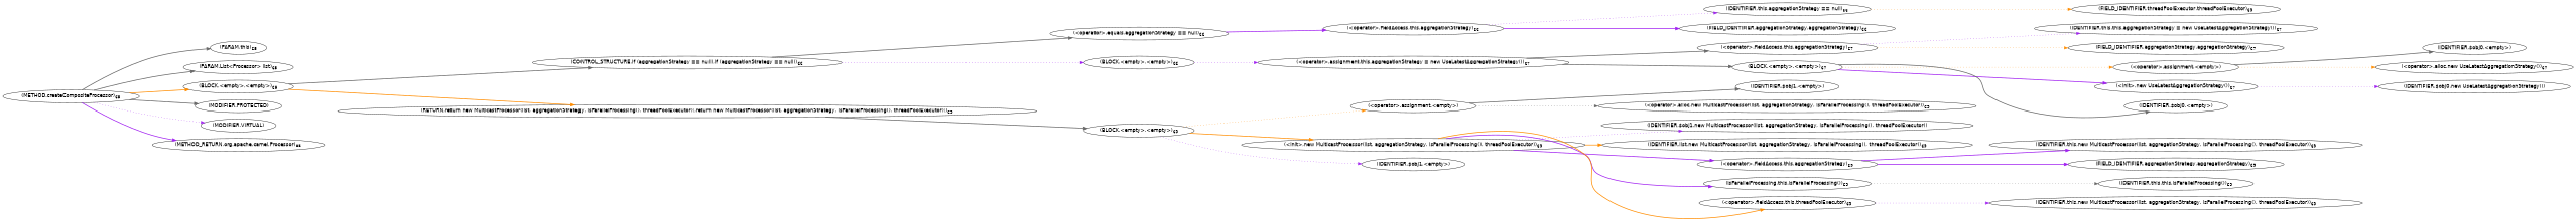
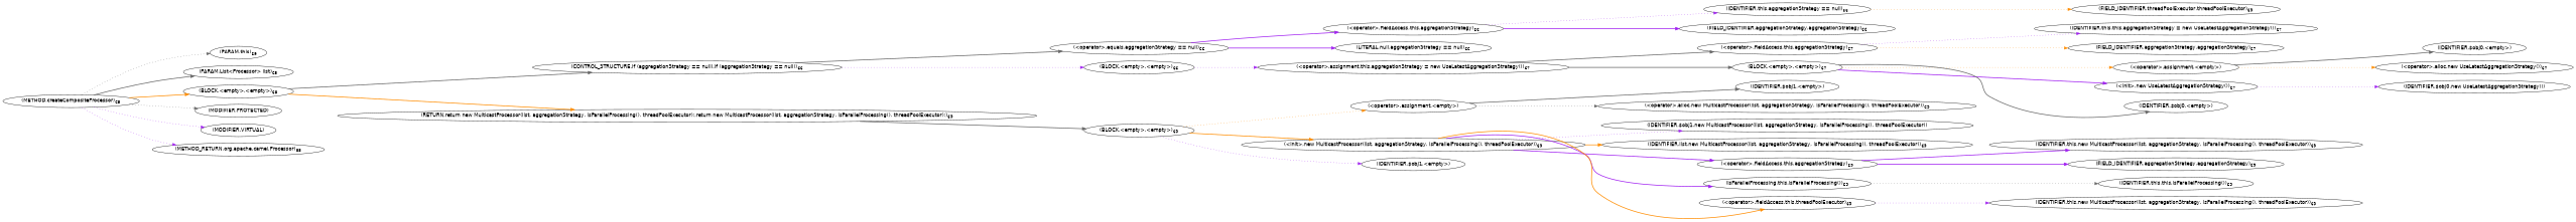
  digraph {
    fontname="DejaVu Sans"
    rankdir=LR
    node [fontname="DejaVu Sans"]
    edge [color=purple fontname="DejaVu Sans" style=bold]
    n1 [label=<(METHOD,createCompositeProcessor)<SUB>65</SUB>>]
    n2 [label=<(PARAM,this)<SUB>65</SUB>>]
    n3 [label=<(PARAM,List&lt;Processor&gt; list)<SUB>65</SUB>>]
    n4 [label=<(BLOCK,&lt;empty&gt;,&lt;empty&gt;)<SUB>65</SUB>>]
    n5 [label=<(MODIFIER,PROTECTED)>]
    n6 [label=<(MODIFIER,VIRTUAL)>]
    n7 [label=<(METHOD_RETURN,org.apache.camel.Processor)<SUB>85</SUB>>]
    n8 [label=<(CONTROL_STRUCTURE,if (aggregationStrategy == null),if (aggregationStrategy == null))<SUB>66</SUB>>]
    n9 [label=<(RETURN,return new MulticastProcessor(list, aggregationStrategy, isParallelProcessing(), threadPoolExecutor);,return new MulticastProcessor(list, aggregationStrategy, isParallelProcessing(), threadPoolExecutor);)<SUB>69</SUB>>]
    n10 [label=<(&lt;operator&gt;.equals,aggregationStrategy == null)<SUB>66</SUB>>]
    n11 [label=<(BLOCK,&lt;empty&gt;,&lt;empty&gt;)<SUB>66</SUB>>]
    n12 [label=<(BLOCK,&lt;empty&gt;,&lt;empty&gt;)<SUB>69</SUB>>]
    n13 [label=<(&lt;operator&gt;.fieldAccess,this.aggregationStrategy)<SUB>66</SUB>>]
+   n14 [label=<(LITERAL,null,aggregationStrategy == null)<SUB>66</SUB>>]
    n15 [label=<(&lt;operator&gt;.assignment,this.aggregationStrategy = new UseLatestAggregationStrategy())<SUB>67</SUB>>]
    n16 [label=<(IDENTIFIER,this,aggregationStrategy == null)<SUB>66</SUB>>]
    n17 [label=<(FIELD_IDENTIFIER,aggregationStrategy,aggregationStrategy)<SUB>66</SUB>>]
    n18 [label=<(FIELD_IDENTIFIER,threadPoolExecutor,threadPoolExecutor)<SUB>69</SUB>>]
    n19 [label=<(&lt;operator&gt;.fieldAccess,this.aggregationStrategy)<SUB>67</SUB>>]
    n20 [label=<(BLOCK,&lt;empty&gt;,&lt;empty&gt;)<SUB>67</SUB>>]
    n21 [label=<(IDENTIFIER,this,this.aggregationStrategy = new UseLatestAggregationStrategy())<SUB>67</SUB>>]
    n22 [label=<(FIELD_IDENTIFIER,aggregationStrategy,aggregationStrategy)<SUB>67</SUB>>]
    n23 [label=<(&lt;operator&gt;.assignment,&lt;empty&gt;)>]
    n24 [label=<(&lt;init&gt;,new UseLatestAggregationStrategy())<SUB>67</SUB>>]
    n25 [label=<(IDENTIFIER,$obj0,&lt;empty&gt;)>]
    n26 [label=<(IDENTIFIER,$obj0,&lt;empty&gt;)>]
    n27 [label=<(&lt;operator&gt;.alloc,new UseLatestAggregationStrategy())<SUB>67</SUB>>]
    n28 [label=<(IDENTIFIER,$obj0,new UseLatestAggregationStrategy())>]
    n29 [label=<(&lt;operator&gt;.assignment,&lt;empty&gt;)>]
    n30 [label=<(&lt;init&gt;,new MulticastProcessor(list, aggregationStrategy, isParallelProcessing(), threadPoolExecutor))<SUB>69</SUB>>]
    n31 [label=<(IDENTIFIER,$obj1,&lt;empty&gt;)>]
    n32 [label=<(IDENTIFIER,$obj1,&lt;empty&gt;)>]
    n33 [label=<(&lt;operator&gt;.alloc,new MulticastProcessor(list, aggregationStrategy, isParallelProcessing(), threadPoolExecutor))<SUB>69</SUB>>]
    n34 [label=<(IDENTIFIER,$obj1,new MulticastProcessor(list, aggregationStrategy, isParallelProcessing(), threadPoolExecutor))>]
    n35 [label=<(IDENTIFIER,list,new MulticastProcessor(list, aggregationStrategy, isParallelProcessing(), threadPoolExecutor))<SUB>69</SUB>>]
    n36 [label=<(&lt;operator&gt;.fieldAccess,this.aggregationStrategy)<SUB>69</SUB>>]
    n37 [label=<(isParallelProcessing,this.isParallelProcessing())<SUB>69</SUB>>]
    n38 [label=<(&lt;operator&gt;.fieldAccess,this.threadPoolExecutor)<SUB>69</SUB>>]
    n39 [label=<(IDENTIFIER,this,new MulticastProcessor(list, aggregationStrategy, isParallelProcessing(), threadPoolExecutor))<SUB>69</SUB>>]
    n40 [label=<(FIELD_IDENTIFIER,aggregationStrategy,aggregationStrategy)<SUB>69</SUB>>]
    n41 [label=<(IDENTIFIER,this,this.isParallelProcessing())<SUB>69</SUB>>]
    n42 [label=<(IDENTIFIER,this,new MulticastProcessor(list, aggregationStrategy, isParallelProcessing(), threadPoolExecutor))<SUB>69</SUB>>]
-   n1 -> n2 [color=gray40]
+   n1 -> n2 [color=gray40 style=dotted]
    n1 -> n3 [color=gray40]
    n1 -> n4 [color=darkorange]
-   n1 -> n5 [color=gray40]
+   n1 -> n5 [color=gray40 style=dotted]
    n1 -> n6 [style=dotted]
-   n1 -> n7
+   n1 -> n7 [style=dotted]
    n4 -> n8 [color=gray40]
    n4 -> n9 [color=darkorange]
    n8 -> n10 [color=gray40]
    n8 -> n11 [style=dotted]
    n9 -> n12 [color=gray40]
    n10 -> n13
+   n10 -> n14
    n11 -> n15 [style=dotted]
    n12 -> n29 [color=darkorange style=dotted]
    n12 -> n30 [color=darkorange]
    n12 -> n31 [style=dotted]
    n13 -> n16 [style=dotted]
    n13 -> n17
    n15 -> n19 [color=gray40]
    n15 -> n20 [color=gray40]
    n16 -> n18 [color=darkorange style=dotted]
    n19 -> n21 [style=dotted]
    n19 -> n22 [color=darkorange style=dotted]
    n20 -> n23 [color=darkorange style=dotted]
    n20 -> n24
    n20 -> n25 [color=gray40]
    n23 -> n26 [color=gray40]
    n23 -> n27 [color=darkorange style=dotted]
    n24 -> n28 [style=dotted]
    n29 -> n32 [color=gray40]
    n29 -> n33 [color=gray40 style=dotted]
    n30 -> n34 [style=dotted]
    n30 -> n35 [color=darkorange]
    n30 -> n36
    n30 -> n37
    n30 -> n38 [color=darkorange]
    n36 -> n39
    n36 -> n40
    n37 -> n41 [color=gray40 style=dotted]
    n38 -> n42 [style=dotted]
  }
